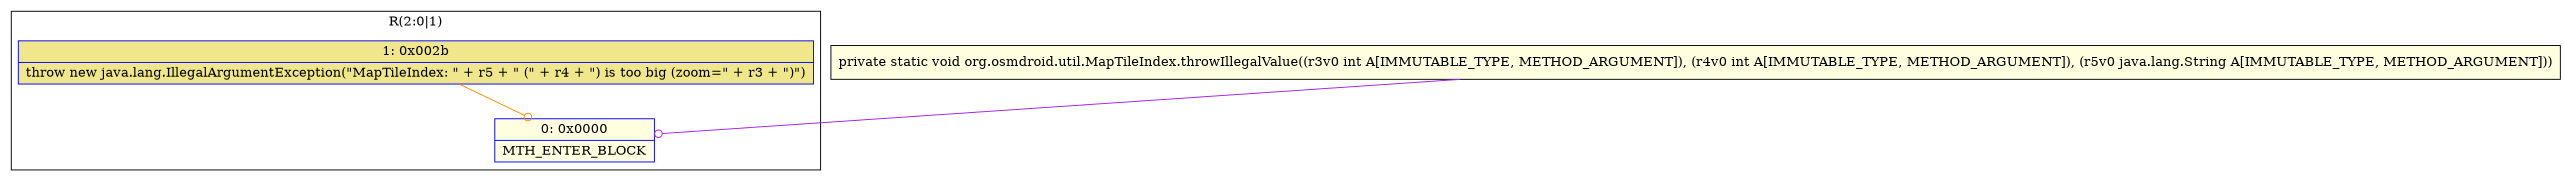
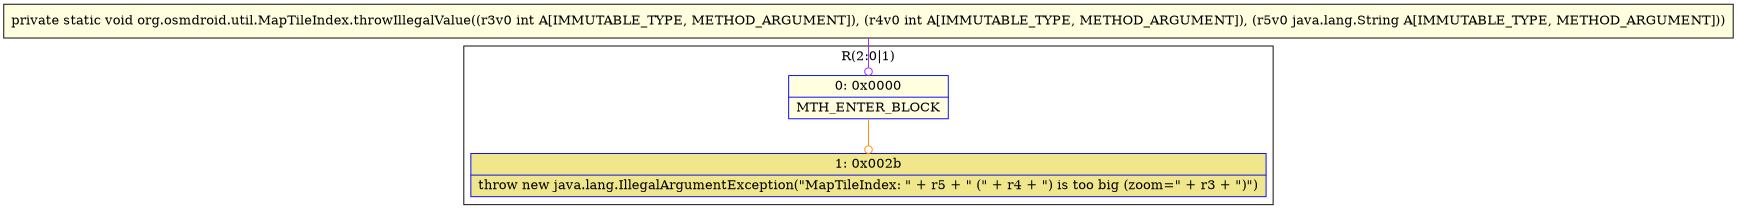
  digraph {
    node [color=blue shape=record style=filled fillcolor=lightyellow]
    edge [arrowhead=odot]
    n1 [label="{0\:\ 0x0000|MTH_ENTER_BLOCK\l}"]
    n2 [label="{1\:\ 0x002b|throw new java.lang.IllegalArgumentException(\"MapTileIndex: \" + r5 + \" (\" + r4 + \") is too big (zoom=\" + r3 + \")\")\l}" fillcolor=khaki]
    n3 [label="{private static void org.osmdroid.util.MapTileIndex.throwIllegalValue((r3v0 int A[IMMUTABLE_TYPE, METHOD_ARGUMENT]), (r4v0 int A[IMMUTABLE_TYPE, METHOD_ARGUMENT]), (r5v0 java.lang.String A[IMMUTABLE_TYPE, METHOD_ARGUMENT])) }" color=""]
    subgraph cluster_1 {
      label="R(2:0|1)"
      n1
      n2
    }
-   n2 -> n1 [color=darkorange]
+   n1 -> n2 [color=darkorange]
    n3 -> n1 [color=purple]
  }
